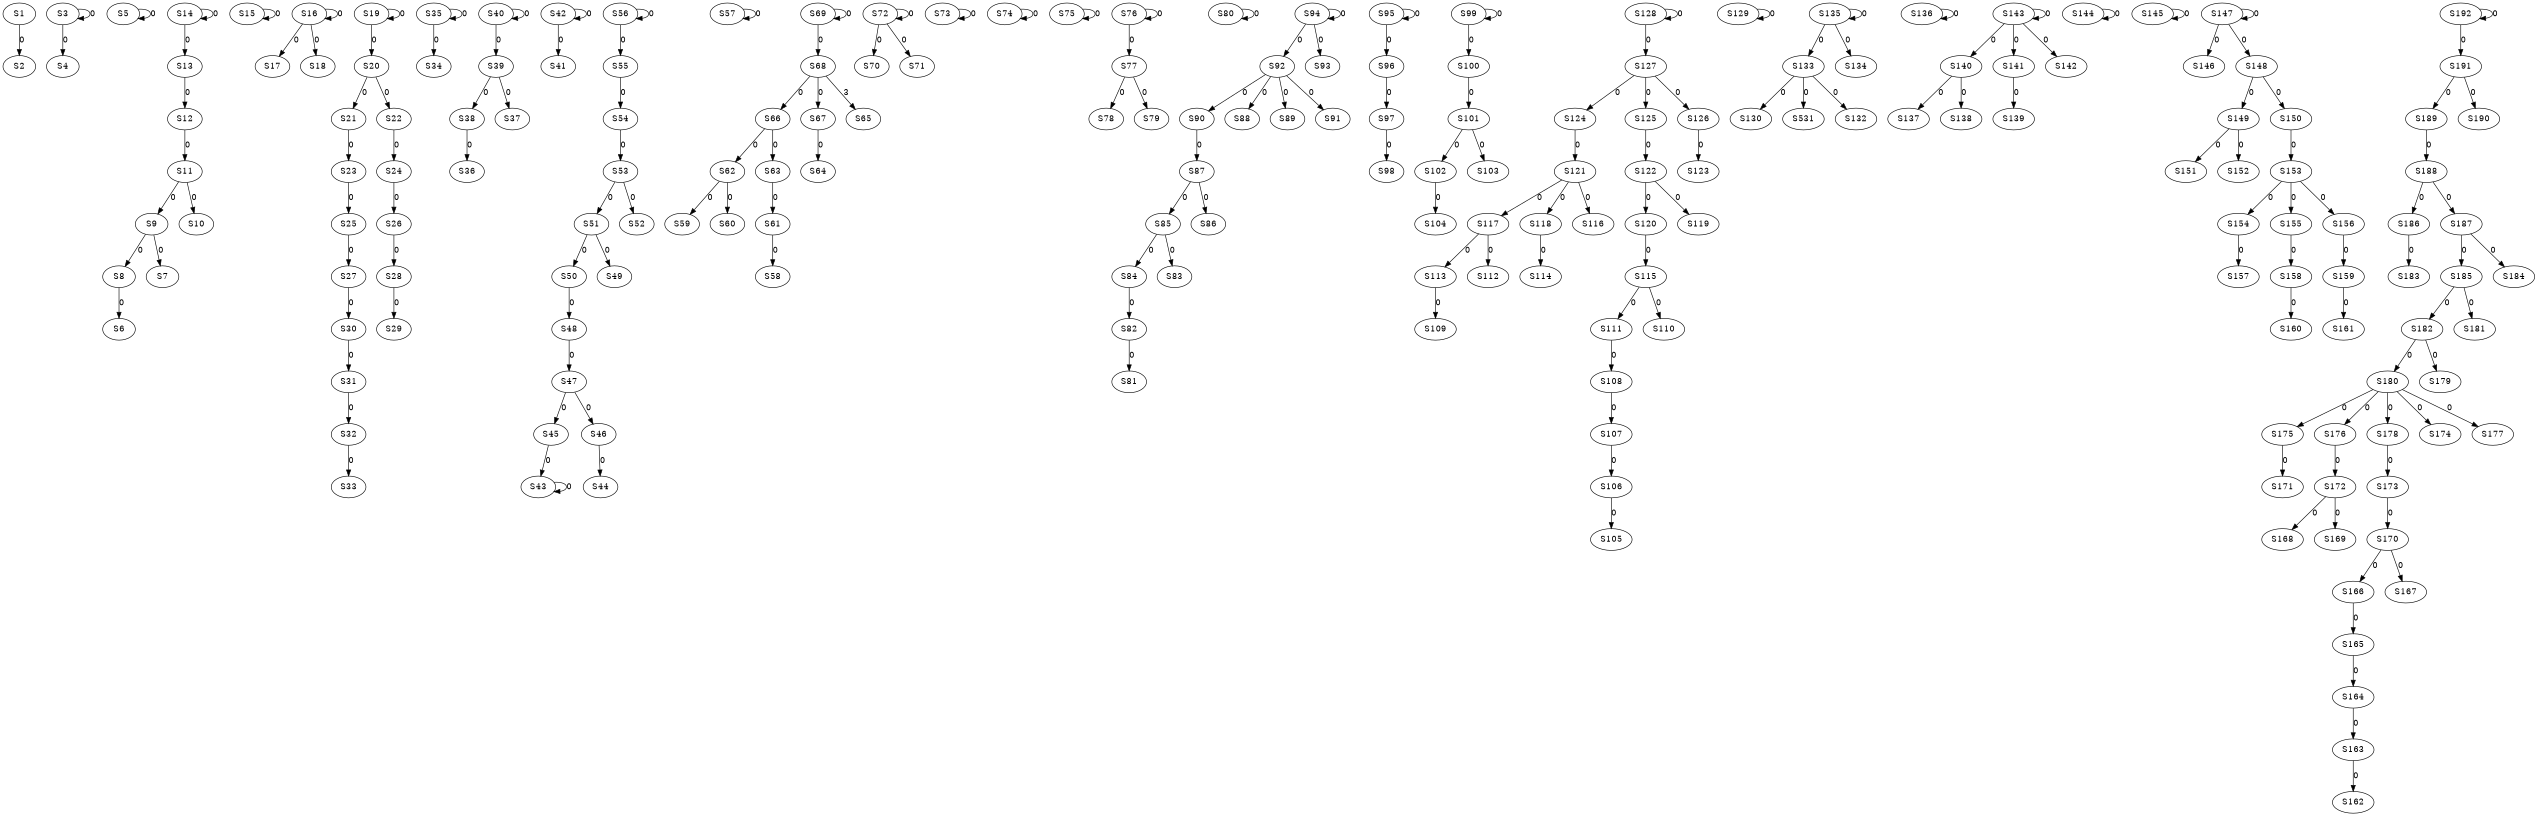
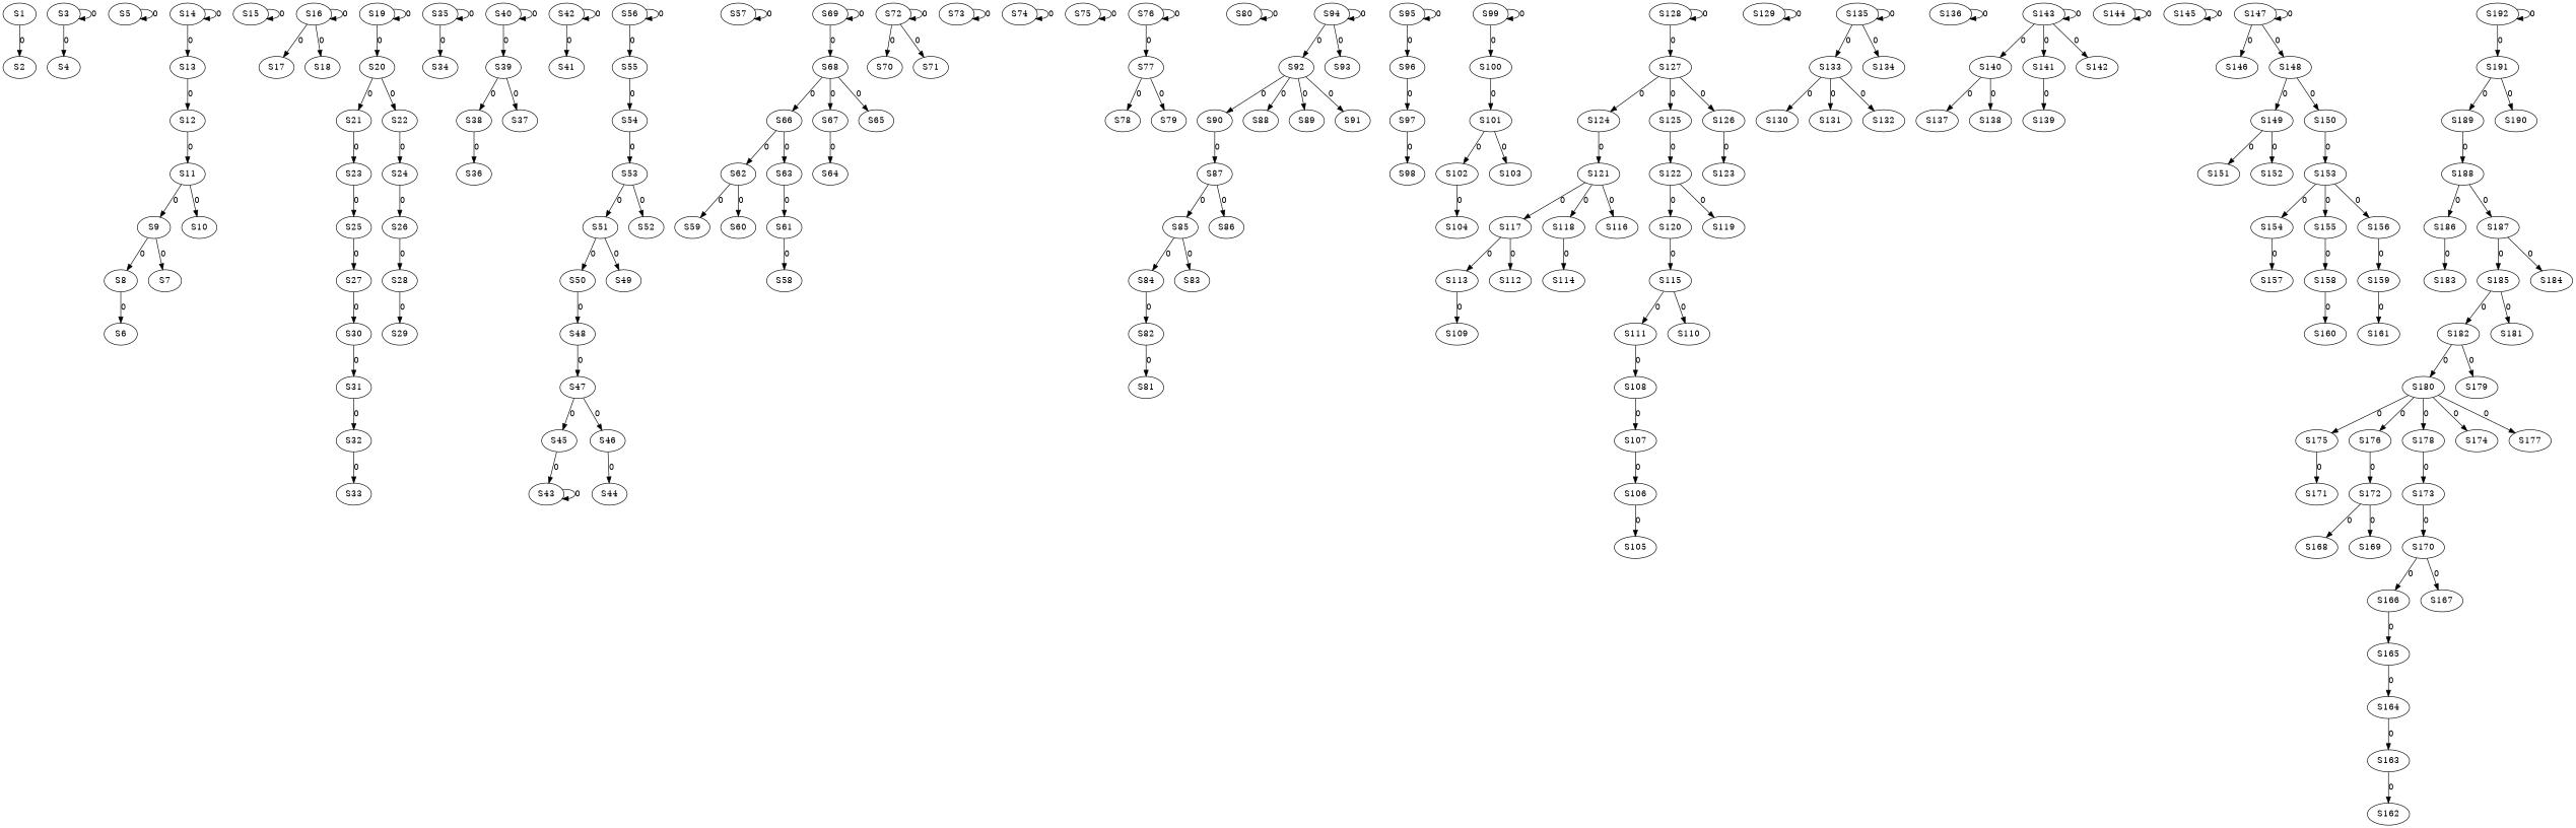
  strict digraph {
    S1
    S2
    S3
    S4
    S5
    S8
    S6
    S9
    S7
    S11
    S10
    S12
    S13
    S14
    S15
    S16
    S17
    S18
    S19
    S20
    S21
    S22
    S23
    S24
    S25
    S26
    S27
    S28
    S30
    S29
    S31
    S32
    S33
    S35
    S34
    S38
    S36
    S39
    S37
    S40
    S42
    S41
    S45
    S43
    S46
    S44
    S47
    S48
    S50
    S51
    S49
    S53
    S52
    S54
    S55
    S56
    S57
    S61
    S58
    S62
    S59
    S60
    S63
    S66
    S67
    S64
    S68
    S65
    S69
    S72
    S70
    S71
    S73
    S74
    S75
    S76
    S77
    S78
    S79
    S80
    S82
    S81
    S84
    S85
    S83
    S87
    S86
    S90
    S92
    S88
    S89
    S91
    S94
    S93
    S95
    S96
    S97
    S98
    S99
    S100
    S101
    S102
    S103
    S104
    S106
    S105
    S107
    S108
    S111
    S113
    S109
    S115
    S110
    S117
    S112
    S118
    S114
    S120
    S121
    S116
    S122
    S119
    S124
    S125
    S126
    S123
    S127
    S128
    S129
    S133
    S130
-   S131 [label=S531]
+   S131
    S132
    S135
    S134
    S136
    S140
    S137
    S138
    S141
    S139
    S143
    S142
    S144
    S145
    S147
    S146
    S148
    S149
    S150
    S151
    S152
    S153
    S154
    S155
    S156
    S157
    S158
    S159
    S160
    S161
    S163
    S162
    S164
    S165
    S166
    S170
    S167
    S172
    S168
    S169
    S173
    S175
    S171
    S176
    S178
    S180
    S174
    S177
    S182
    S179
    S185
    S181
    S186
    S183
    S187
    S184
    S188
    S189
    S191
    S190
    S192
    S1 -> S2 [label=0]
    S3 -> S3 [label=0]
    S3 -> S4 [label=0]
    S5 -> S5 [label=0]
    S8 -> S6 [label=0]
    S9 -> S8 [label=0]
    S9 -> S7 [label=0]
    S11 -> S9 [label=0]
    S11 -> S10 [label=0]
    S12 -> S11 [label=0]
    S13 -> S12 [label=0]
    S14 -> S13 [label=0]
    S14 -> S14 [label=0]
    S15 -> S15 [label=0]
    S16 -> S16 [label=0]
    S16 -> S17 [label=0]
    S16 -> S18 [label=0]
    S19 -> S19 [label=0]
    S19 -> S20 [label=0]
    S20 -> S21 [label=0]
    S20 -> S22 [label=0]
    S21 -> S23 [label=0]
    S22 -> S24 [label=0]
    S23 -> S25 [label=0]
    S24 -> S26 [label=0]
    S25 -> S27 [label=0]
    S26 -> S28 [label=0]
    S27 -> S30 [label=0]
    S28 -> S29 [label=0]
    S30 -> S31 [label=0]
    S31 -> S32 [label=0]
    S32 -> S33 [label=0]
    S35 -> S35 [label=0]
    S35 -> S34 [label=0]
    S38 -> S36 [label=0]
    S39 -> S38 [label=0]
    S39 -> S37 [label=0]
    S40 -> S39 [label=0]
    S40 -> S40 [label=0]
    S42 -> S42 [label=0]
    S42 -> S41 [label=0]
    S45 -> S43 [label=0]
    S43 -> S43 [label=0]
    S46 -> S44 [label=0]
    S47 -> S45 [label=0]
    S47 -> S46 [label=0]
    S48 -> S47 [label=0]
    S50 -> S48 [label=0]
    S51 -> S50 [label=0]
    S51 -> S49 [label=0]
    S53 -> S51 [label=0]
    S53 -> S52 [label=0]
    S54 -> S53 [label=0]
    S55 -> S54 [label=0]
    S56 -> S55 [label=0]
    S56 -> S56 [label=0]
    S57 -> S57 [label=0]
    S61 -> S58 [label=0]
    S62 -> S59 [label=0]
    S62 -> S60 [label=0]
    S63 -> S61 [label=0]
    S66 -> S62 [label=0]
    S66 -> S63 [label=0]
    S67 -> S64 [label=0]
    S68 -> S66 [label=0]
    S68 -> S67 [label=0]
-   S68 -> S65 [label=3]
+   S68 -> S65 [label=0]
    S69 -> S68 [label=0]
    S69 -> S69 [label=0]
    S72 -> S72 [label=0]
    S72 -> S70 [label=0]
    S72 -> S71 [label=0]
    S73 -> S73 [label=0]
    S74 -> S74 [label=0]
    S75 -> S75 [label=0]
    S76 -> S76 [label=0]
    S76 -> S77 [label=0]
    S77 -> S78 [label=0]
    S77 -> S79 [label=0]
    S80 -> S80 [label=0]
    S82 -> S81 [label=0]
    S84 -> S82 [label=0]
    S85 -> S84 [label=0]
    S85 -> S83 [label=0]
    S87 -> S85 [label=0]
    S87 -> S86 [label=0]
    S90 -> S87 [label=0]
    S92 -> S90 [label=0]
    S92 -> S88 [label=0]
    S92 -> S89 [label=0]
    S92 -> S91 [label=0]
    S94 -> S92 [label=0]
    S94 -> S94 [label=0]
    S94 -> S93 [label=0]
    S95 -> S95 [label=0]
    S95 -> S96 [label=0]
    S96 -> S97 [label=0]
    S97 -> S98 [label=0]
    S99 -> S99 [label=0]
    S99 -> S100 [label=0]
    S100 -> S101 [label=0]
    S101 -> S102 [label=0]
    S101 -> S103 [label=0]
    S102 -> S104 [label=0]
    S106 -> S105 [label=0]
    S107 -> S106 [label=0]
    S108 -> S107 [label=0]
    S111 -> S108 [label=0]
    S113 -> S109 [label=0]
    S115 -> S111 [label=0]
    S115 -> S110 [label=0]
    S117 -> S113 [label=0]
    S117 -> S112 [label=0]
    S118 -> S114 [label=0]
    S120 -> S115 [label=0]
    S121 -> S117 [label=0]
    S121 -> S118 [label=0]
    S121 -> S116 [label=0]
    S122 -> S120 [label=0]
    S122 -> S119 [label=0]
    S124 -> S121 [label=0]
    S125 -> S122 [label=0]
    S126 -> S123 [label=0]
    S127 -> S124 [label=0]
    S127 -> S125 [label=0]
    S127 -> S126 [label=0]
    S128 -> S127 [label=0]
    S128 -> S128 [label=0]
    S129 -> S129 [label=0]
    S133 -> S130 [label=0]
    S133 -> S131 [label=0]
    S133 -> S132 [label=0]
    S135 -> S133 [label=0]
    S135 -> S135 [label=0]
    S135 -> S134 [label=0]
    S136 -> S136 [label=0]
    S140 -> S137 [label=0]
    S140 -> S138 [label=0]
    S141 -> S139 [label=0]
    S143 -> S140 [label=0]
    S143 -> S141 [label=0]
    S143 -> S143 [label=0]
    S143 -> S142 [label=0]
    S144 -> S144 [label=0]
    S145 -> S145 [label=0]
    S147 -> S147 [label=0]
    S147 -> S146 [label=0]
    S147 -> S148 [label=0]
    S148 -> S149 [label=0]
    S148 -> S150 [label=0]
    S149 -> S151 [label=0]
    S149 -> S152 [label=0]
    S150 -> S153 [label=0]
    S153 -> S154 [label=0]
    S153 -> S155 [label=0]
    S153 -> S156 [label=0]
    S154 -> S157 [label=0]
    S155 -> S158 [label=0]
    S156 -> S159 [label=0]
    S158 -> S160 [label=0]
    S159 -> S161 [label=0]
    S163 -> S162 [label=0]
    S164 -> S163 [label=0]
    S165 -> S164 [label=0]
    S166 -> S165 [label=0]
    S170 -> S166 [label=0]
    S170 -> S167 [label=0]
    S172 -> S168 [label=0]
    S172 -> S169 [label=0]
    S173 -> S170 [label=0]
    S175 -> S171 [label=0]
    S176 -> S172 [label=0]
    S178 -> S173 [label=0]
    S180 -> S175 [label=0]
    S180 -> S176 [label=0]
    S180 -> S178 [label=0]
    S180 -> S174 [label=0]
    S180 -> S177 [label=0]
    S182 -> S180 [label=0]
    S182 -> S179 [label=0]
    S185 -> S182 [label=0]
    S185 -> S181 [label=0]
    S186 -> S183 [label=0]
    S187 -> S185 [label=0]
    S187 -> S184 [label=0]
    S188 -> S186 [label=0]
    S188 -> S187 [label=0]
    S189 -> S188 [label=0]
    S191 -> S189 [label=0]
    S191 -> S190 [label=0]
    S192 -> S191 [label=0]
    S192 -> S192 [label=0]
  }
